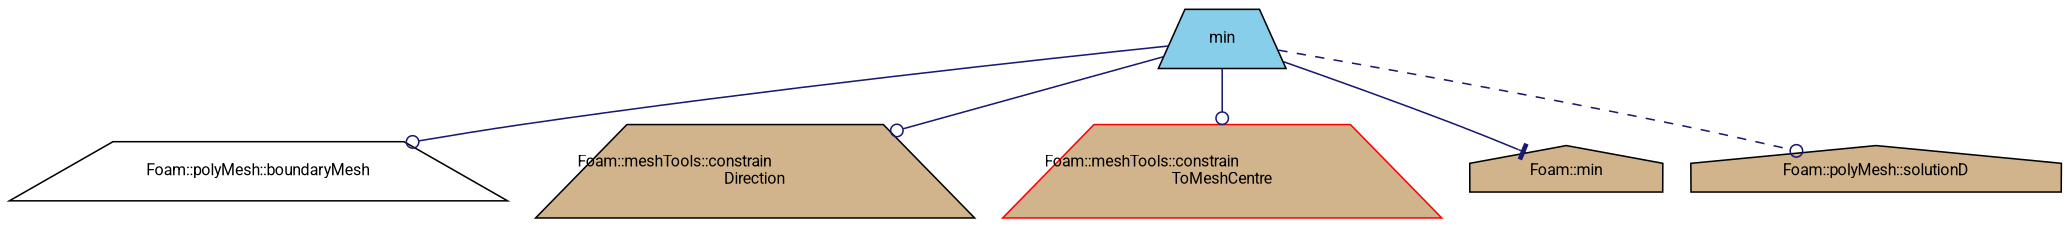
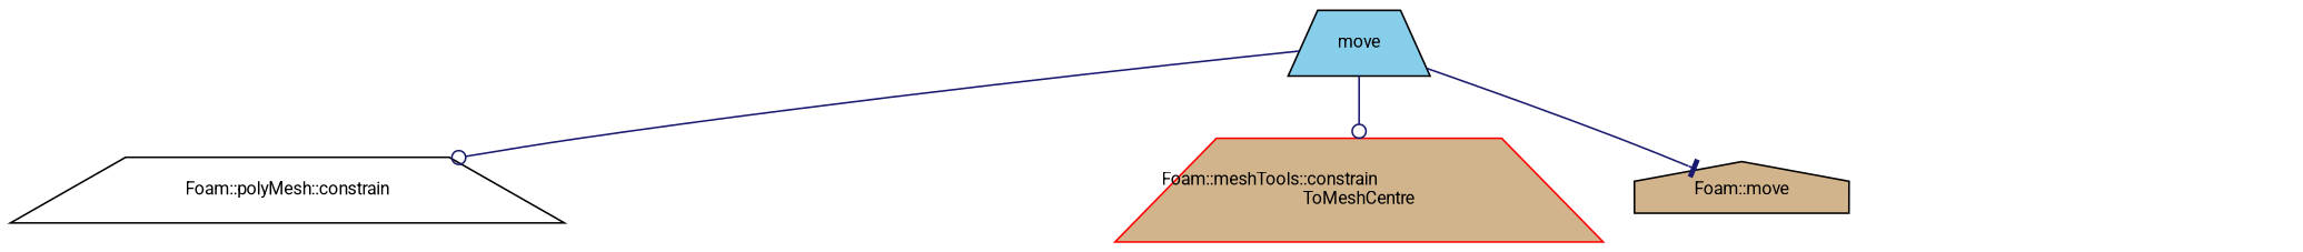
  digraph {
    fontname=Roboto
    rankdir=TB
    node [color=black fillcolor=tan fontname=Roboto fontsize=10 shape=trapezium style=filled]
    edge [arrowhead=odot color=midnightblue fontname=Roboto fontsize=10 labelfontname=Helvetica labelfontsize=10 style=solid]
-   n1 [fillcolor=skyblue fontcolor=black height=0.2 label=min width=0.4]
-   n2 [fillcolor=white height=0.2 label="Foam::polyMesh::boundaryMesh" width=0.4]
-   n3 [height=0.2 label="Foam::meshTools::constrain\lDirection" width=0.4]
+   n1 [fillcolor=skyblue fontcolor=black height=0.2 label=move width=0.4]
+   n2 [fillcolor=white height=0.2 label="Foam::polyMesh::constrain" width=0.4]
    n4 [color=red height=0.2 label="Foam::meshTools::constrain\lToMeshCentre" width=0.4]
-   n5 [height=0.2 label="Foam::min" shape=house width=0.4]
-   n6 [height=0.2 label="Foam::polyMesh::solutionD" shape=house width=0.4]
+   n5 [height=0.2 label="Foam::move" shape=house width=0.4]
    n1 -> n2
-   n1 -> n3
    n1 -> n4
    n1 -> n5 [arrowhead=tee]
-   n1 -> n6 [style=dashed]
  }
